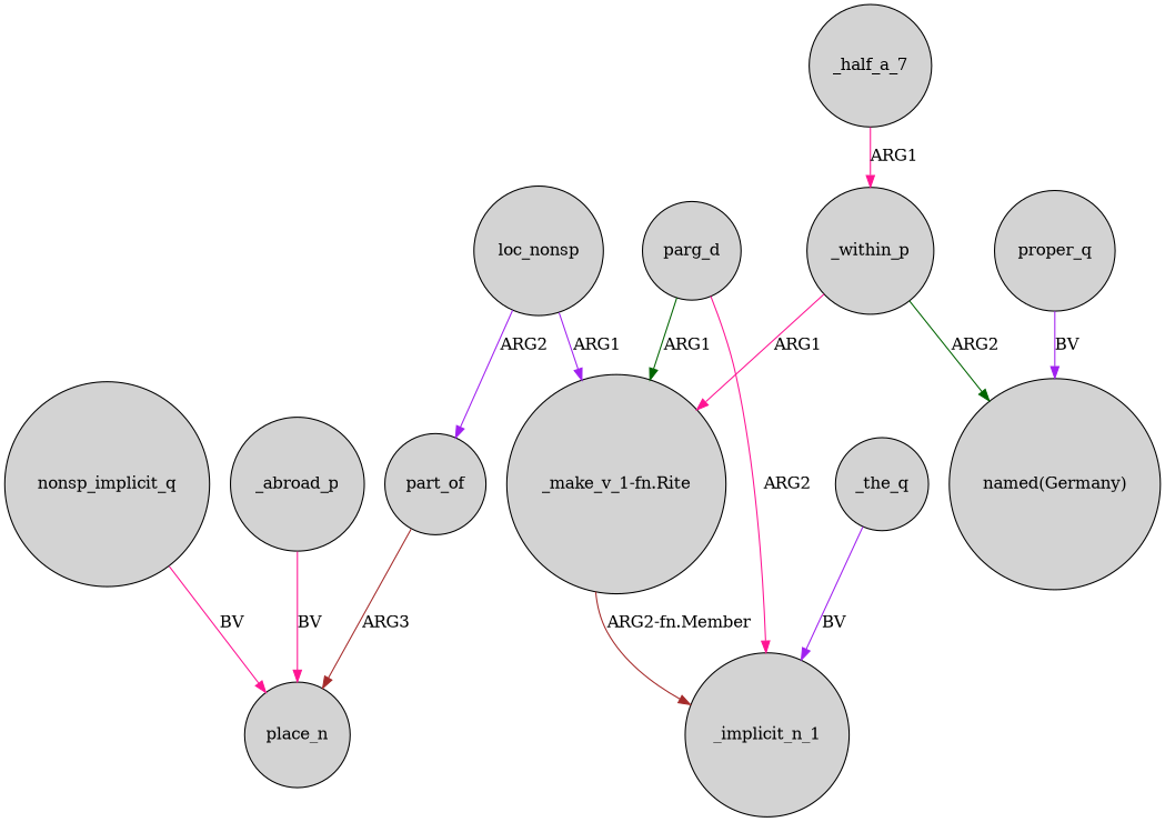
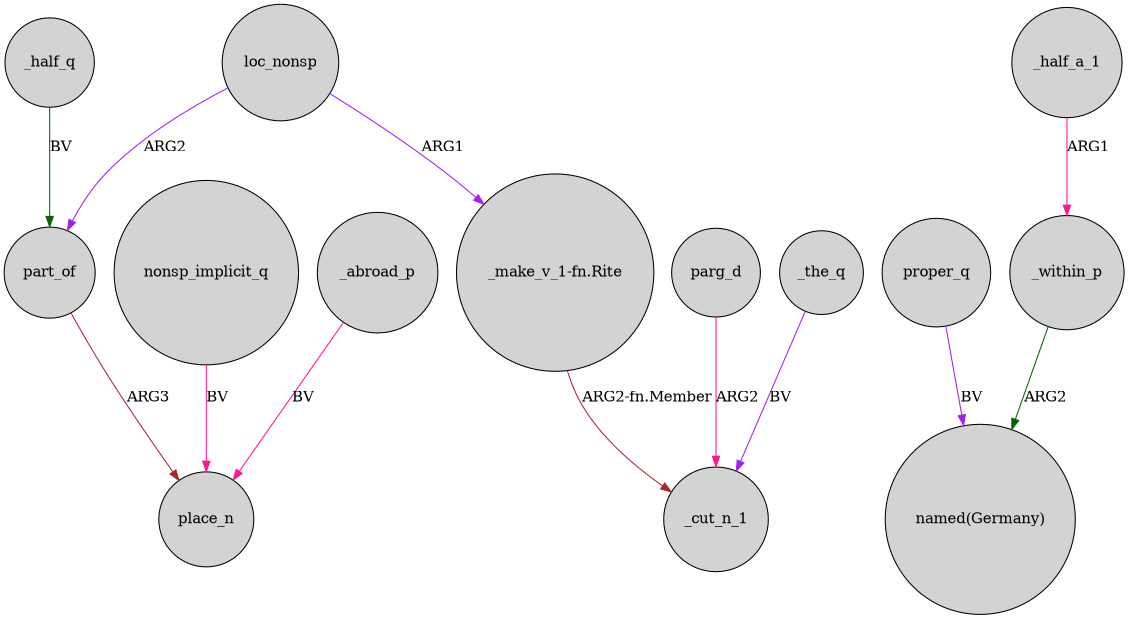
  digraph {
    node [shape=circle style=filled]
    edge [color=deeppink]
+   _half_q
    part_of
    place_n
    parg_d
    "_make_v_1-fn.Rite"
-   _cut_n_1 [label=_implicit_n_1]
+   _cut_n_1
    proper_q
    "named(Germany)"
    _within_p
    n10 [label=nonsp_implicit_q]
    loc_nonsp
    _the_q
    _abroad_p
-   _half_a_1 [label=_half_a_7]
+   _half_a_1
+   _half_q -> part_of [color=darkgreen label=BV]
    part_of -> place_n [color=brown label=ARG3]
-   parg_d -> "_make_v_1-fn.Rite" [color=darkgreen label=ARG1]
    parg_d -> _cut_n_1 [label=ARG2]
    "_make_v_1-fn.Rite" -> _cut_n_1 [color=brown label="ARG2-fn.Member"]
    proper_q -> "named(Germany)" [color=purple label=BV]
-   _within_p -> "_make_v_1-fn.Rite" [label=ARG1]
    _within_p -> "named(Germany)" [color=darkgreen label=ARG2]
    n10 -> place_n [label=BV]
    loc_nonsp -> part_of [color=purple label=ARG2]
    loc_nonsp -> "_make_v_1-fn.Rite" [color=purple label=ARG1]
    _the_q -> _cut_n_1 [color=purple label=BV]
    _abroad_p -> place_n [label=BV]
    _half_a_1 -> _within_p [label=ARG1]
  }
